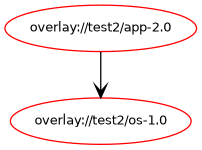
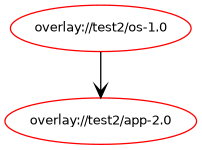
  digraph {
    compound=true
    concentrate=true
    newrank=true
    rankdir=TD
    node [color=red fontname=Helvetica fontsize=10]
    "overlay://test2/app-2.0"
    "overlay://test2/os-1.0"
-   "overlay://test2/app-2.0" -> "overlay://test2/os-1.0" [arrowhead=vee]
+   "overlay://test2/os-1.0" -> "overlay://test2/app-2.0" [arrowhead=vee]
  }
